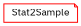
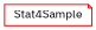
  digraph {
    rankdir=LR
    fontname="IBM Plex Sans"
-   n1 [color=red fillcolor=white fontname="IBM Plex Sans" fontsize=10 height=0.2 label=Stat2Sample shape=note style=filled width=0.4]
+   n1 [color=red fillcolor=white fontname="IBM Plex Sans" fontsize=10 height=0.2 label=Stat4Sample shape=note style=filled width=0.4]
  }
